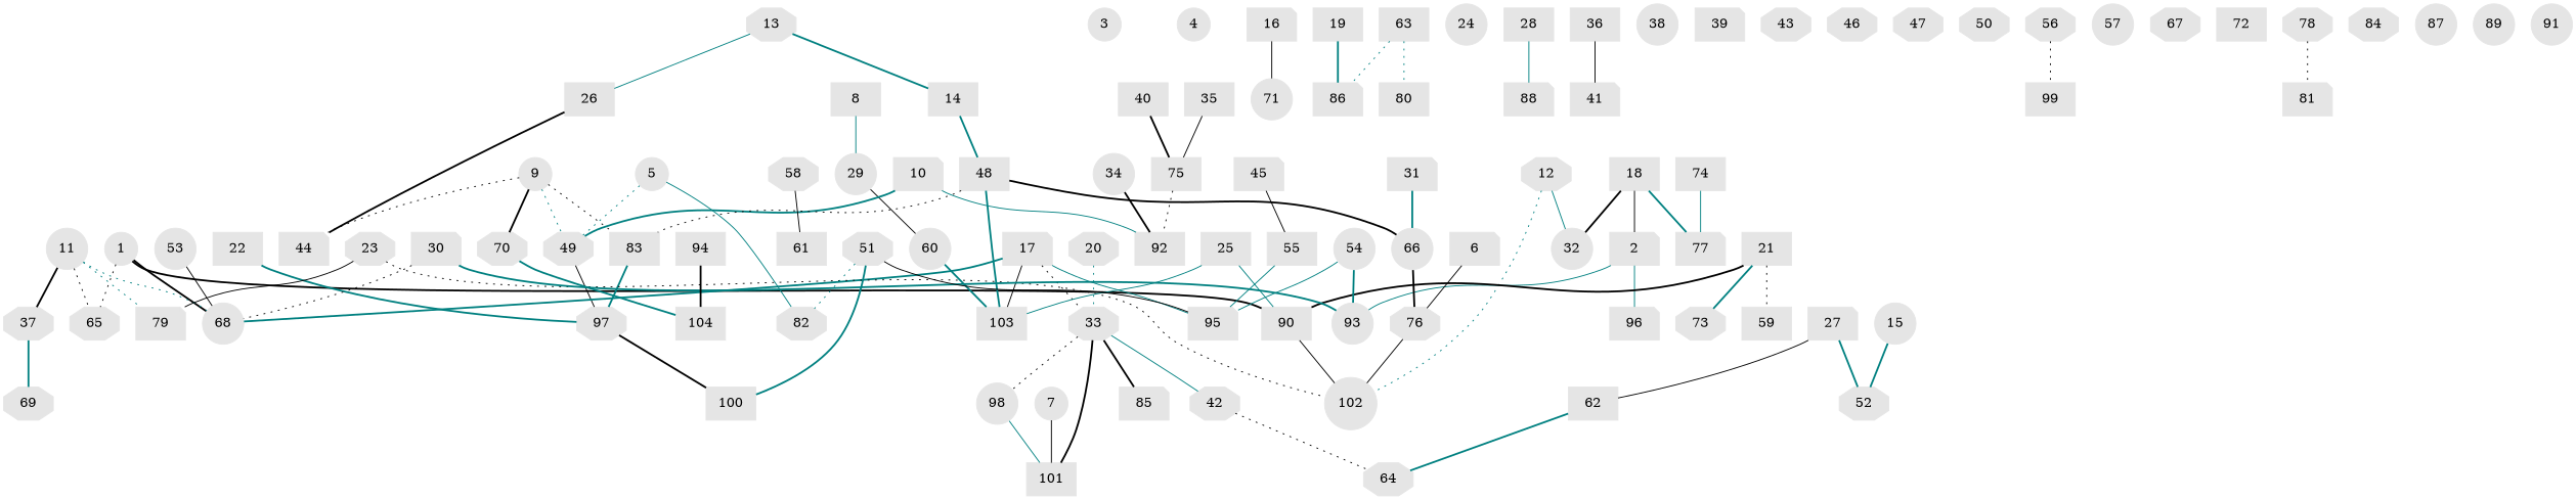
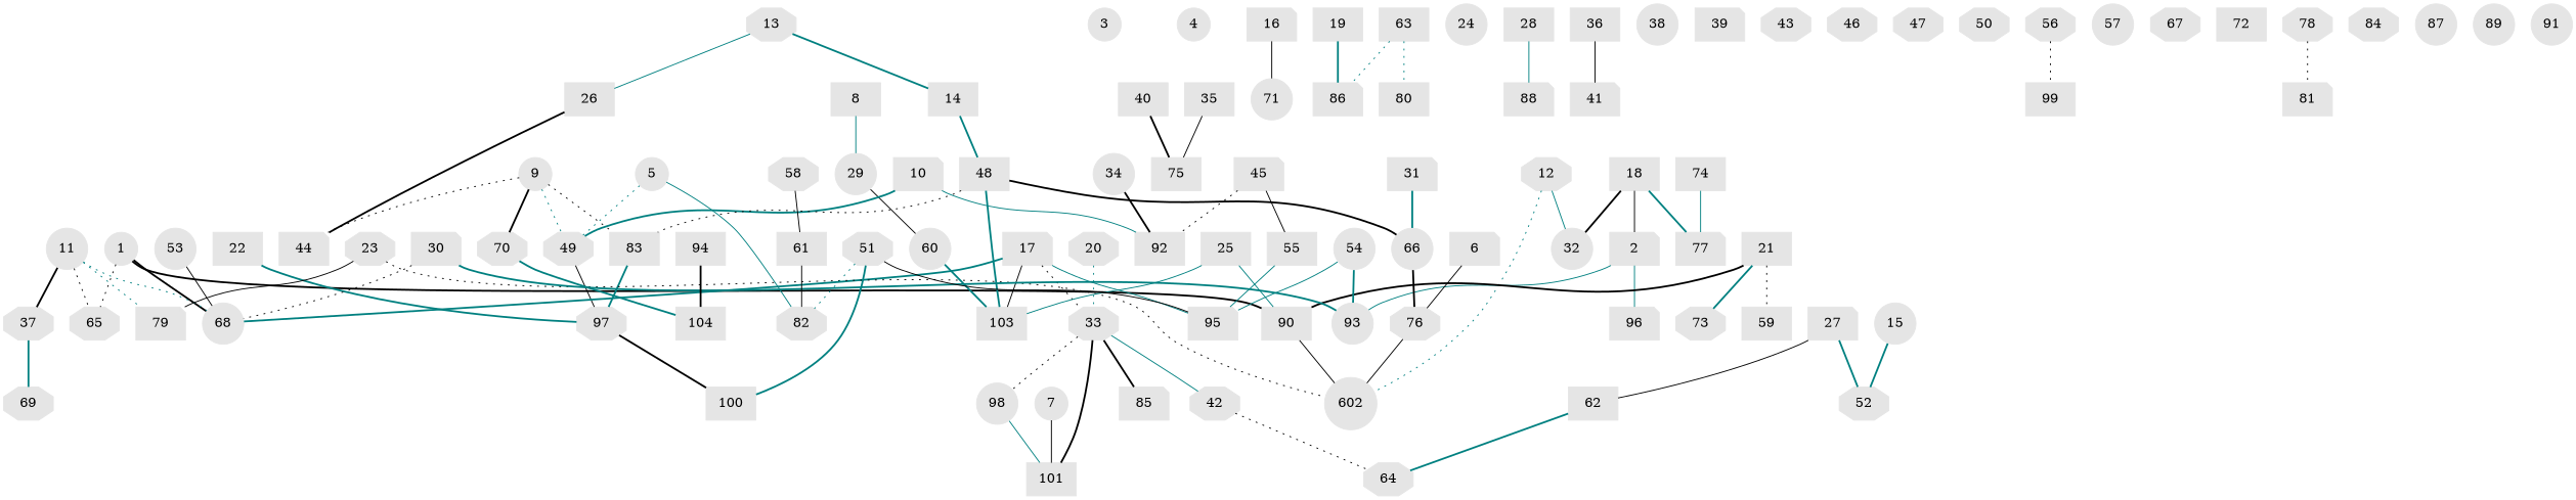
  graph {
    node [color=gray90 shape=box style=filled]
    edge [color=black style=bold]
    1 [shape=circle]
    65 [shape=octagon]
    68 [shape=circle]
    90
-   102 [shape=circle]
+   102 [shape=circle label=602]
    2 [shape=note]
    93 [shape=circle]
    96 [shape=note]
    3 [shape=circle]
    4 [shape=circle]
    5 [shape=circle]
    49 [shape=octagon]
    82 [shape=octagon]
    97 [shape=octagon]
    6 [shape=note]
    76 [shape=octagon]
    7 [shape=circle]
    101
    29 [shape=circle]
    8
    60 [shape=circle]
    9 [shape=circle]
    44 [shape=note]
    70 [shape=octagon]
    83
    104
    10 [shape=note]
    92
    11 [shape=circle]
    37 [shape=octagon]
    79 [shape=note]
    69 [shape=octagon]
    12 [shape=octagon]
    32 [shape=circle]
    13 [shape=octagon]
    14
    26
    48
    103
    66 [shape=circle]
    15 [shape=circle]
    52 [shape=octagon]
    16 [shape=note]
    71 [shape=circle]
    17 [shape=note]
    33 [shape=octagon]
    95 [shape=note]
    42 [shape=octagon]
    85 [shape=note]
    98 [shape=circle]
    18
    77 [shape=note]
    86 [shape=note]
    19
    20 [shape=octagon]
    21
    59
    73 [shape=octagon]
    22
    100
    23 [shape=octagon]
    24 [shape=circle]
    25
    27 [shape=note]
    62
    64 [shape=octagon]
    88 [shape=note]
    28
    30 [shape=note]
    31 [shape=note]
    34 [shape=circle]
    35
    75
    41 [shape=note]
    36
    38 [shape=circle]
    39 [shape=note]
    40
    43 [shape=octagon]
    45 [shape=note]
    55
    46 [shape=octagon]
    47 [shape=octagon]
    50 [shape=octagon]
    51 [shape=octagon]
    53 [shape=circle]
    54 [shape=circle]
    56 [shape=octagon]
    99
    57 [shape=circle]
    58 [shape=octagon]
    61
    63
    80
    67 [shape=octagon]
    72
    74
    78 [shape=octagon]
    81 [shape=note]
    84 [shape=octagon]
    87 [shape=circle]
    89 [shape=circle]
    91 [shape=circle]
    94
    1 -- 65 [style=dotted]
    1 -- 68
    1 -- 90
    90 -- 102 [style=solid]
    2 -- 93 [color=teal style=solid]
    2 -- 96 [color=teal style=solid]
    5 -- 49 [color=teal style=dotted]
    5 -- 82 [color=teal style=solid]
    49 -- 97 [style=solid]
    97 -- 100
    6 -- 76 [style=solid]
    76 -- 102 [style=solid]
    7 -- 101 [style=solid]
    29 -- 60 [style=solid]
    8 -- 29 [color=teal style=solid]
    60 -- 103 [color=teal]
    9 -- 49 [color=teal style=dotted]
    9 -- 44 [style=dotted]
    9 -- 70
    9 -- 83 [style=dotted]
    70 -- 104 [color=teal]
    83 -- 97 [color=teal]
    10 -- 49 [color=teal]
    10 -- 92 [color=teal style=solid]
    11 -- 65 [style=dotted]
    11 -- 68 [color=teal style=dotted]
    11 -- 37
    11 -- 79 [color=teal style=dotted]
    37 -- 69 [color=teal]
    12 -- 102 [color=teal style=dotted]
    12 -- 32 [color=teal style=solid]
    13 -- 14 [color=teal]
    13 -- 26 [color=teal style=solid]
    14 -- 48 [color=teal]
    26 -- 44
    48 -- 83 [style=dotted]
    48 -- 103 [color=teal]
    48 -- 66
    66 -- 76
    15 -- 52 [color=teal]
    16 -- 71 [style=solid]
    17 -- 68 [color=teal]
    17 -- 103 [style=solid]
    17 -- 33 [style=dotted]
    17 -- 95 [color=teal style=solid]
    33 -- 101
    33 -- 42 [color=teal style=solid]
    33 -- 85
    33 -- 98 [style=dotted]
    42 -- 64 [style=dotted]
    98 -- 101 [color=teal style=solid]
    18 -- 2 [style=solid]
    18 -- 32
    18 -- 77 [color=teal]
    19 -- 86 [color=teal]
    20 -- 33 [color=teal style=dotted]
    21 -- 90
    21 -- 59 [style=dotted]
    21 -- 73 [color=teal]
    22 -- 97 [color=teal]
    23 -- 102 [style=dotted]
    23 -- 79 [style=solid]
    25 -- 90 [color=teal style=solid]
    25 -- 103 [color=teal style=solid]
    27 -- 52 [color=teal]
    27 -- 62 [style=solid]
    62 -- 64 [color=teal]
    28 -- 88 [color=teal style=solid]
    30 -- 68 [style=dotted]
    30 -- 93 [color=teal]
    31 -- 66 [color=teal]
    34 -- 92
    35 -- 75 [style=solid]
    36 -- 41 [style=solid]
    40 -- 75
-   75 -- 92 [style=dotted]
+   45 -- 92 [style=dotted]
    45 -- 55 [style=solid]
    55 -- 95 [color=teal style=solid]
    51 -- 82 [color=teal style=dotted]
    51 -- 95 [style=solid]
    51 -- 100 [color=teal]
    53 -- 68 [style=solid]
    54 -- 93 [color=teal]
    54 -- 95 [color=teal style=solid]
    56 -- 99 [style=dotted]
    58 -- 61 [style=solid]
+   61 -- 82 [style=solid]
    63 -- 86 [color=teal style=dotted]
    63 -- 80 [color=teal style=dotted]
    74 -- 77 [color=teal style=solid]
    78 -- 81 [style=dotted]
    94 -- 104
  }
